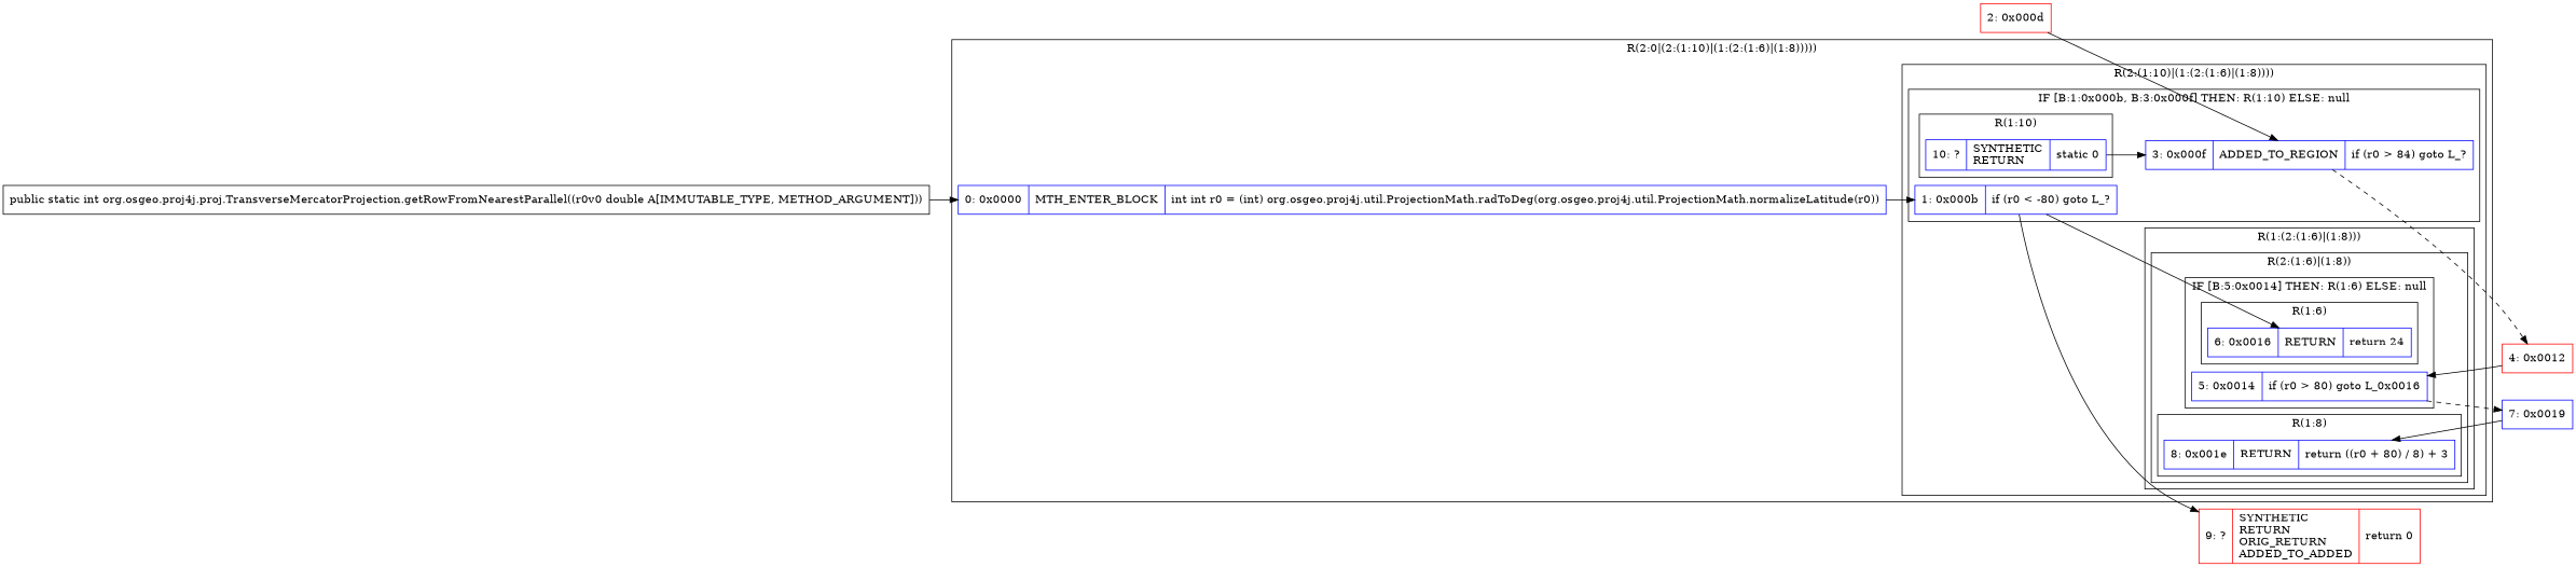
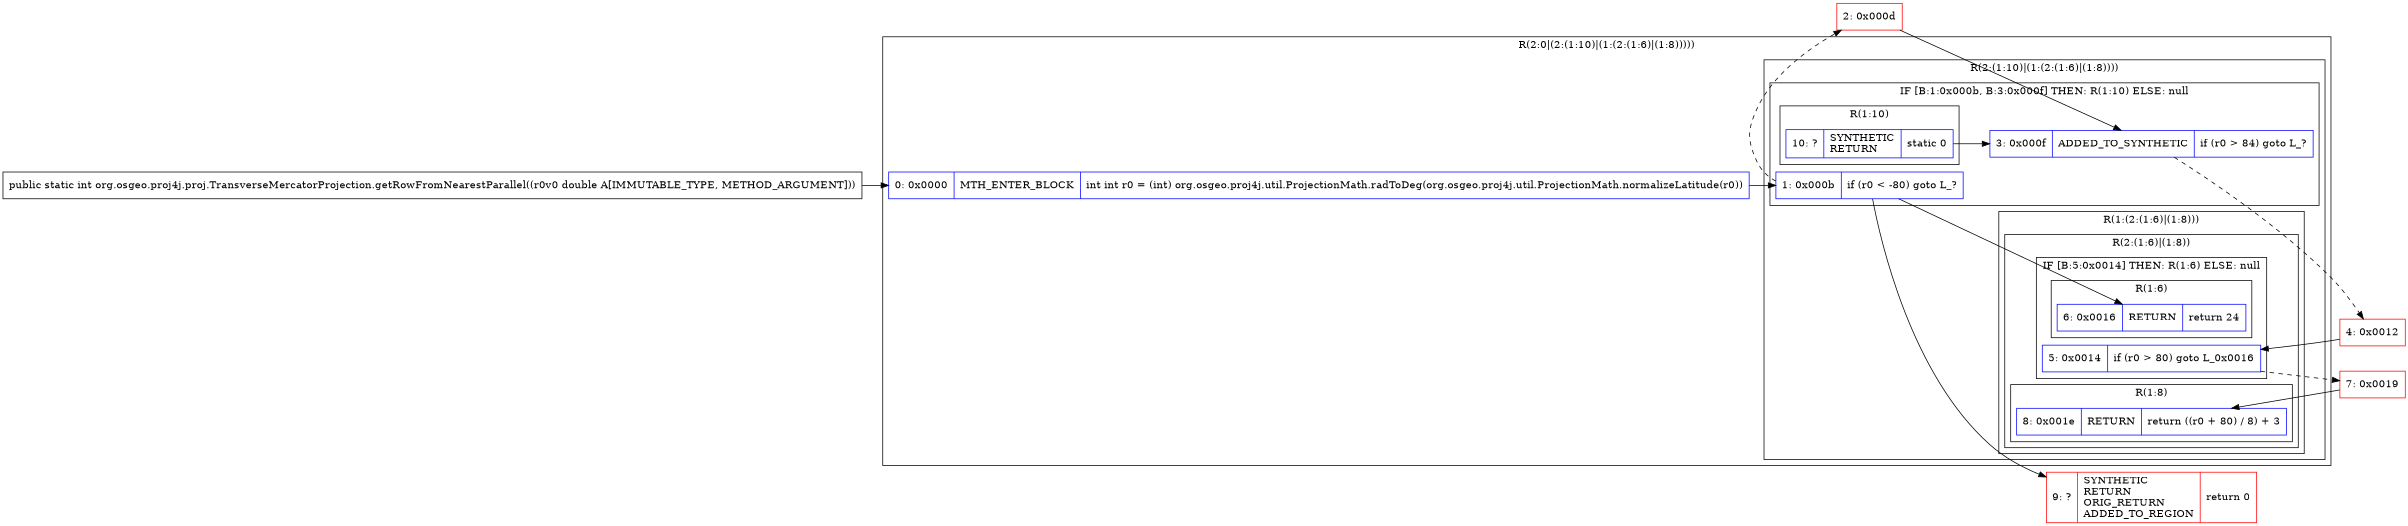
  digraph {
    rankdir=LR
    node [color=blue shape=record]
    n1 [label="{10\:\ ?|SYNTHETIC\lRETURN\l|static 0\l}"]
    n2 [label="{1\:\ 0x000b|if (r0 \< \-80) goto L_?\l}"]
-   n3 [label="{3\:\ 0x000f|ADDED_TO_REGION\l|if (r0 \> 84) goto L_?\l}"]
+   n3 [label="{3\:\ 0x000f|ADDED_TO_SYNTHETIC\l|if (r0 \> 84) goto L_?\l}"]
    n4 [label="{6\:\ 0x0016|RETURN\l|return 24\l}"]
    n5 [label="{5\:\ 0x0014|if (r0 \> 80) goto L_0x0016\l}"]
    n6 [label="{8\:\ 0x001e|RETURN\l|return ((r0 + 80) \/ 8) + 3\l}"]
    n7 [label="{0\:\ 0x0000|MTH_ENTER_BLOCK\l|int int r0 = (int) org.osgeo.proj4j.util.ProjectionMath.radToDeg(org.osgeo.proj4j.util.ProjectionMath.normalizeLatitude(r0))\l}"]
    n8 [color=red label="{2\:\ 0x000d}"]
-   n9 [color=red label="{9\:\ ?|SYNTHETIC\lRETURN\lORIG_RETURN\lADDED_TO_ADDED\l|return 0\l}"]
+   n9 [color=red label="{9\:\ ?|SYNTHETIC\lRETURN\lORIG_RETURN\lADDED_TO_REGION\l|return 0\l}"]
    n10 [color=red label="{4\:\ 0x0012}"]
-   n11 [label="{7\:\ 0x0019}"]
+   n11 [color=red label="{7\:\ 0x0019}"]
    n12 [label="{public static int org.osgeo.proj4j.proj.TransverseMercatorProjection.getRowFromNearestParallel((r0v0 double A[IMMUTABLE_TYPE, METHOD_ARGUMENT])) }" color=""]
    subgraph cluster_1 {
      label="R(2:0|(2:(1:10)|(1:(2:(1:6)|(1:8)))))"
      n7
      subgraph cluster_2 {
        label="R(2:(1:10)|(1:(2:(1:6)|(1:8))))"
        subgraph cluster_3 {
          label="IF [B:1:0x000b, B:3:0x000f] THEN: R(1:10) ELSE: null"
          n2
          n3
          subgraph cluster_4 {
            label="R(1:10)"
            n1
          }
        }
        subgraph cluster_5 {
          label="R(1:(2:(1:6)|(1:8)))"
          subgraph cluster_6 {
            label="R(2:(1:6)|(1:8))"
            subgraph cluster_7 {
              label="IF [B:5:0x0014] THEN: R(1:6) ELSE: null"
              n5
              subgraph cluster_8 {
                label="R(1:6)"
                n4
              }
            }
            subgraph cluster_9 {
              label="R(1:8)"
              n6
            }
          }
        }
      }
    }
    n1 -> n3
    n2 -> n4
+   n2 -> n8 [style=dashed]
    n2 -> n9
    n3 -> n10 [style=dashed]
    n5 -> n11 [style=dashed]
    n7 -> n2
    n8 -> n3
    n10 -> n5
    n11 -> n6
    n12 -> n7
  }
